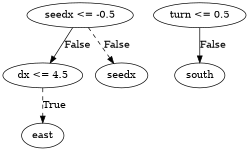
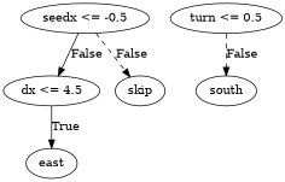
  digraph {
    fontname="DejaVu Serif"
    node [fontname="DejaVu Serif"]
    edge [fontname="DejaVu Serif"]
    n1 [label="seedx <= -0.5"]
    n2 [label="dx <= 4.5"]
-   n3 [label=seedx]
+   n3 [label=skip]
    n4 [label=east]
    n5 [label="turn <= 0.5"]
    n6 [label=south]
    n1 -> n2 [label=False]
    n1 -> n3 [label=False style=dashed]
-   n2 -> n4 [label=True style=dashed]
-   n5 -> n6 [label=False style=solid]
+   n2 -> n4 [label=True]
+   n5 -> n6 [label=False style=dashed]
  }
